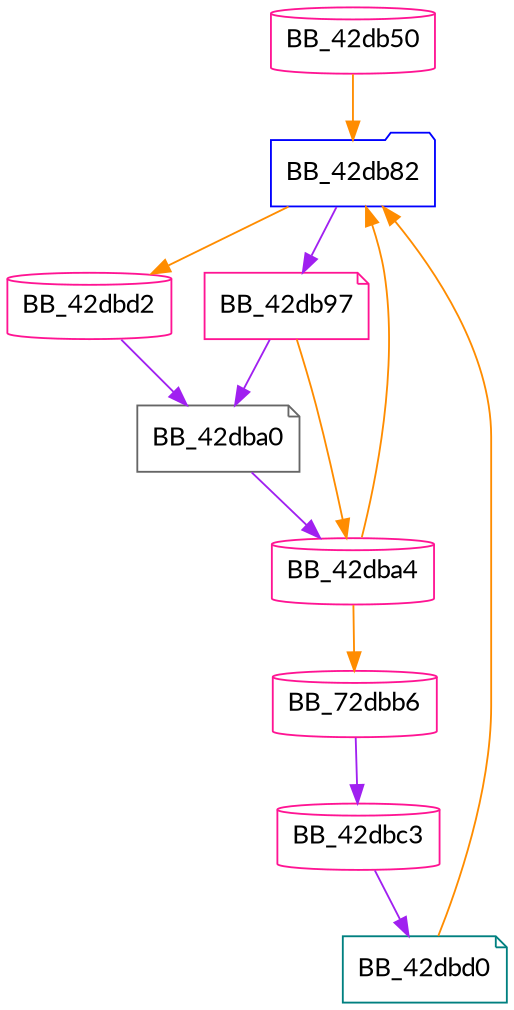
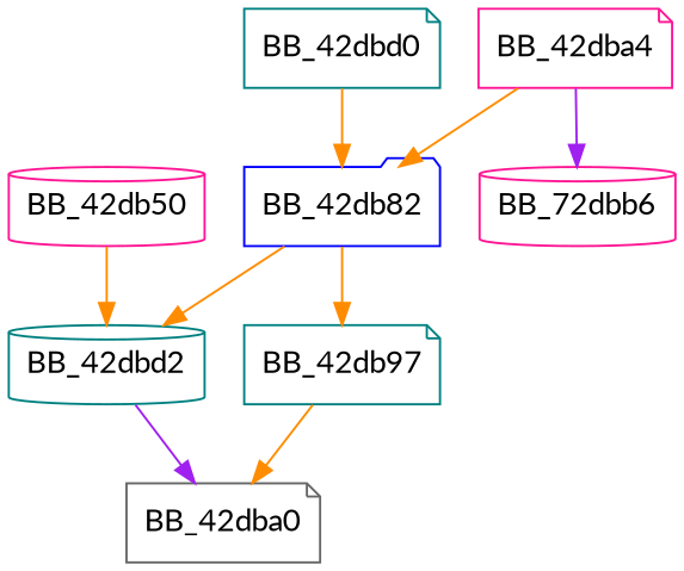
  digraph {
    fontname=Lato
    node [color=deeppink fontname=Lato shape=cylinder]
    edge [color=darkorange fontname=Lato]
    BB_42db82 [color=blue shape=folder]
    BB_42db50
-   BB_42db97 [shape=note]
-   BB_42dbd2
+   BB_42db97 [color=teal shape=note]
+   BB_42dbd2 [color=teal]
    BB_42dba0 [color=gray40 shape=note]
-   BB_42dba4
+   BB_42dba4 [shape=note]
    n7 [label=BB_72dbb6]
-   BB_42dbc3
    BB_42dbd0 [color=teal shape=note]
-   BB_42db82 -> BB_42db97 [color=purple]
+   BB_42db82 -> BB_42db97
    BB_42db82 -> BB_42dbd2
-   BB_42db50 -> BB_42db82
-   BB_42db97 -> BB_42dba0 [color=purple]
-   BB_42db97 -> BB_42dba4
+   BB_42db50 -> BB_42dbd2
+   BB_42db97 -> BB_42dba0
    BB_42dbd2 -> BB_42dba0 [color=purple]
-   BB_42dba0 -> BB_42dba4 [color=purple]
    BB_42dba4 -> BB_42db82
-   BB_42dba4 -> n7
-   n7 -> BB_42dbc3 [color=purple]
-   BB_42dbc3 -> BB_42dbd0 [color=purple]
+   BB_42dba4 -> n7 [color=purple]
    BB_42dbd0 -> BB_42db82
  }
